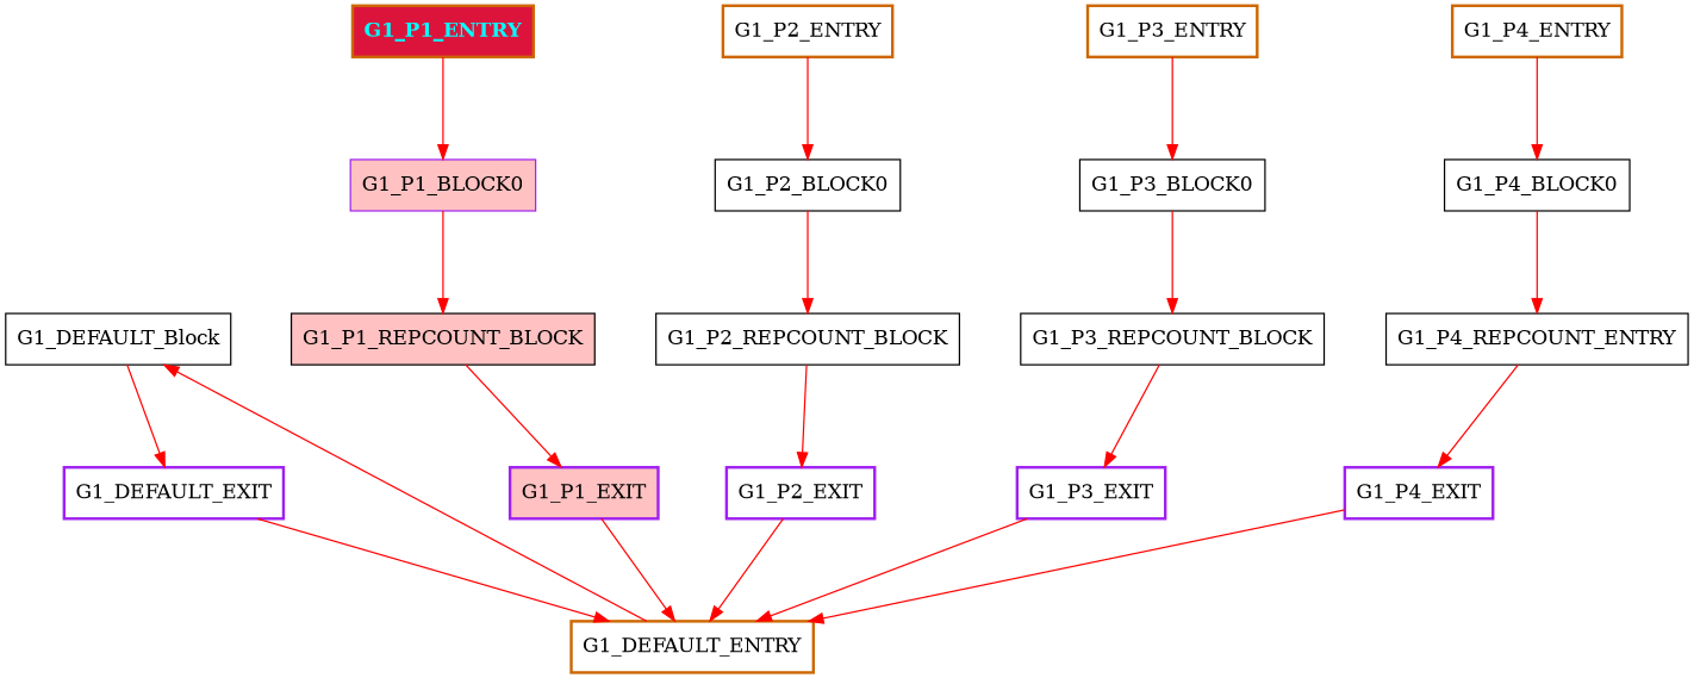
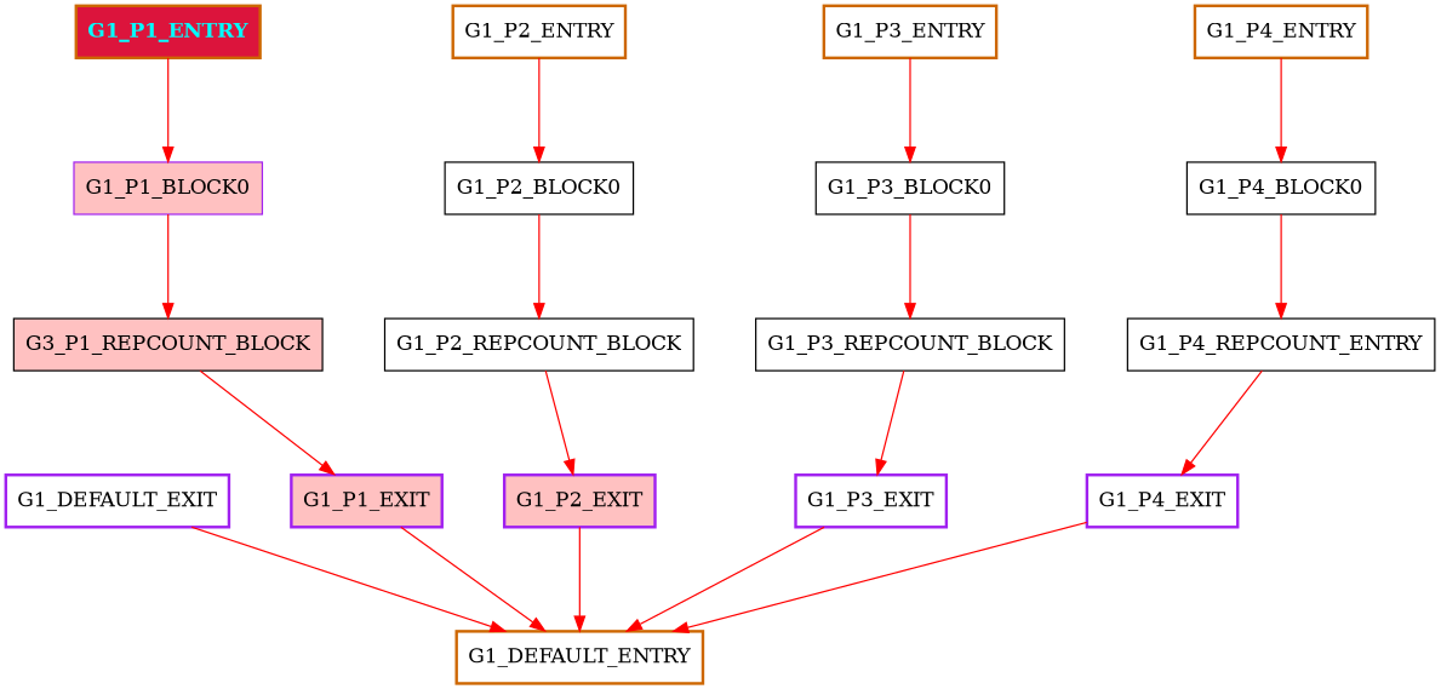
  digraph {
    mindist=1.0
    nodesep=0.6
    rankdir=TB
    ranksep=1.0
    root=Demo
    node [beamproc=undefined bpentry=false bpexit=false color=black cpu=0 fillcolor=white flags="0x00000007" patentry=false patexit=false pattern=G1_P1 qhi=false qil=false qlo=false shape=rectangle style=filled tperiod=100000000 type=block penwidth=2]
    edge [color=red type=defdst]
-   G1_DEFAULT_Block [pattern=G1_DEFAULT penwidth=""]
    G1_DEFAULT_EXIT [color=purple flags="0x00108007" patexit=true pattern=G1_DEFAULT qlo=true]
    G1_DEFAULT_ENTRY [color=darkorange3 flags="0x00002007" patentry=true pattern=G1_DEFAULT]
    G1_P1_BLOCK0 [color=purple fillcolor=rosybrown1 flags="0x00000207" penwidth=""]
-   G1_P1_REPCOUNT_BLOCK [fillcolor=rosybrown1 flags="0x00100207" qlo=true tperiod=0 penwidth=""]
+   G1_P1_REPCOUNT_BLOCK [fillcolor=rosybrown1 flags="0x00100207" qlo=true tperiod=0 label=G3_P1_REPCOUNT_BLOCK penwidth=""]
    G1_P1_EXIT [color=purple fillcolor=rosybrown1 flags="0x00708207" patexit=true qhi=true qil=true qlo=true]
    G1_P1_ENTRY [color=darkorange3 fillcolor=crimson flags="0x00012207" fontcolor=cyan fontname="Times-Bold" patentry=true]
    G1_P2_BLOCK0 [pattern=G1_P2 penwidth=""]
    G1_P2_REPCOUNT_BLOCK [flags="0x00100007" pattern=G1_P2 qlo=true tperiod=0 penwidth=""]
-   G1_P2_EXIT [color=purple flags="0x00708007" patexit=true pattern=G1_P2 qhi=true qil=true qlo=true]
+   G1_P2_EXIT [color=purple fillcolor=rosybrown1 flags="0x00708007" patexit=true pattern=G1_P2 qhi=true qil=true qlo=true]
    G1_P2_ENTRY [color=darkorange3 flags="0x00002007" patentry=true pattern=G1_P2]
    G1_P3_BLOCK0 [pattern=G1_P3 penwidth=""]
    G1_P3_REPCOUNT_BLOCK [flags="0x00100007" pattern=G1_P3 qlo=true tperiod=0 penwidth=""]
    G1_P3_EXIT [color=purple flags="0x00708007" patexit=true pattern=G1_P3 qhi=true qil=true qlo=true]
    G1_P3_ENTRY [color=darkorange3 flags="0x00002007" patentry=true pattern=G1_P3]
    G1_P4_BLOCK0 [pattern=G1_P4 penwidth=""]
    n17 [flags="0x00100007" label=G1_P4_REPCOUNT_ENTRY pattern=G1_P4 qlo=true tperiod=0 penwidth=""]
    G1_P4_EXIT [color=purple flags="0x00708007" patexit=true pattern=G1_P4 qhi=true qil=true qlo=true]
    G1_P4_ENTRY [color=darkorange3 flags="0x00002007" patentry=true pattern=G1_P4]
-   G1_DEFAULT_Block -> G1_DEFAULT_EXIT
    G1_DEFAULT_EXIT -> G1_DEFAULT_ENTRY
-   G1_DEFAULT_ENTRY -> G1_DEFAULT_Block
    G1_P1_BLOCK0 -> G1_P1_REPCOUNT_BLOCK
    G1_P1_REPCOUNT_BLOCK -> G1_P1_EXIT
    G1_P1_EXIT -> G1_DEFAULT_ENTRY
    G1_P1_ENTRY -> G1_P1_BLOCK0
    G1_P2_BLOCK0 -> G1_P2_REPCOUNT_BLOCK
    G1_P2_REPCOUNT_BLOCK -> G1_P2_EXIT
    G1_P2_EXIT -> G1_DEFAULT_ENTRY
    G1_P2_ENTRY -> G1_P2_BLOCK0
    G1_P3_BLOCK0 -> G1_P3_REPCOUNT_BLOCK
    G1_P3_REPCOUNT_BLOCK -> G1_P3_EXIT
    G1_P3_EXIT -> G1_DEFAULT_ENTRY
    G1_P3_ENTRY -> G1_P3_BLOCK0
    G1_P4_BLOCK0 -> n17
    n17 -> G1_P4_EXIT
    G1_P4_EXIT -> G1_DEFAULT_ENTRY
    G1_P4_ENTRY -> G1_P4_BLOCK0
  }
